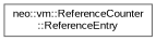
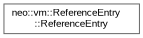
  digraph {
    rankdir=LR
    fontname="Liberation Sans"
-   n1 [color=grey40 fillcolor=white fontname="Liberation Sans" fontsize=10 height=0.2 label="neo::vm::ReferenceCounter\l::ReferenceEntry" shape=box style=filled width=0.4]
+   n1 [color=grey40 fillcolor=white fontname="Liberation Sans" fontsize=10 height=0.2 label="neo::vm::ReferenceEntry\l::ReferenceEntry" shape=box style=filled width=0.4]
  }
